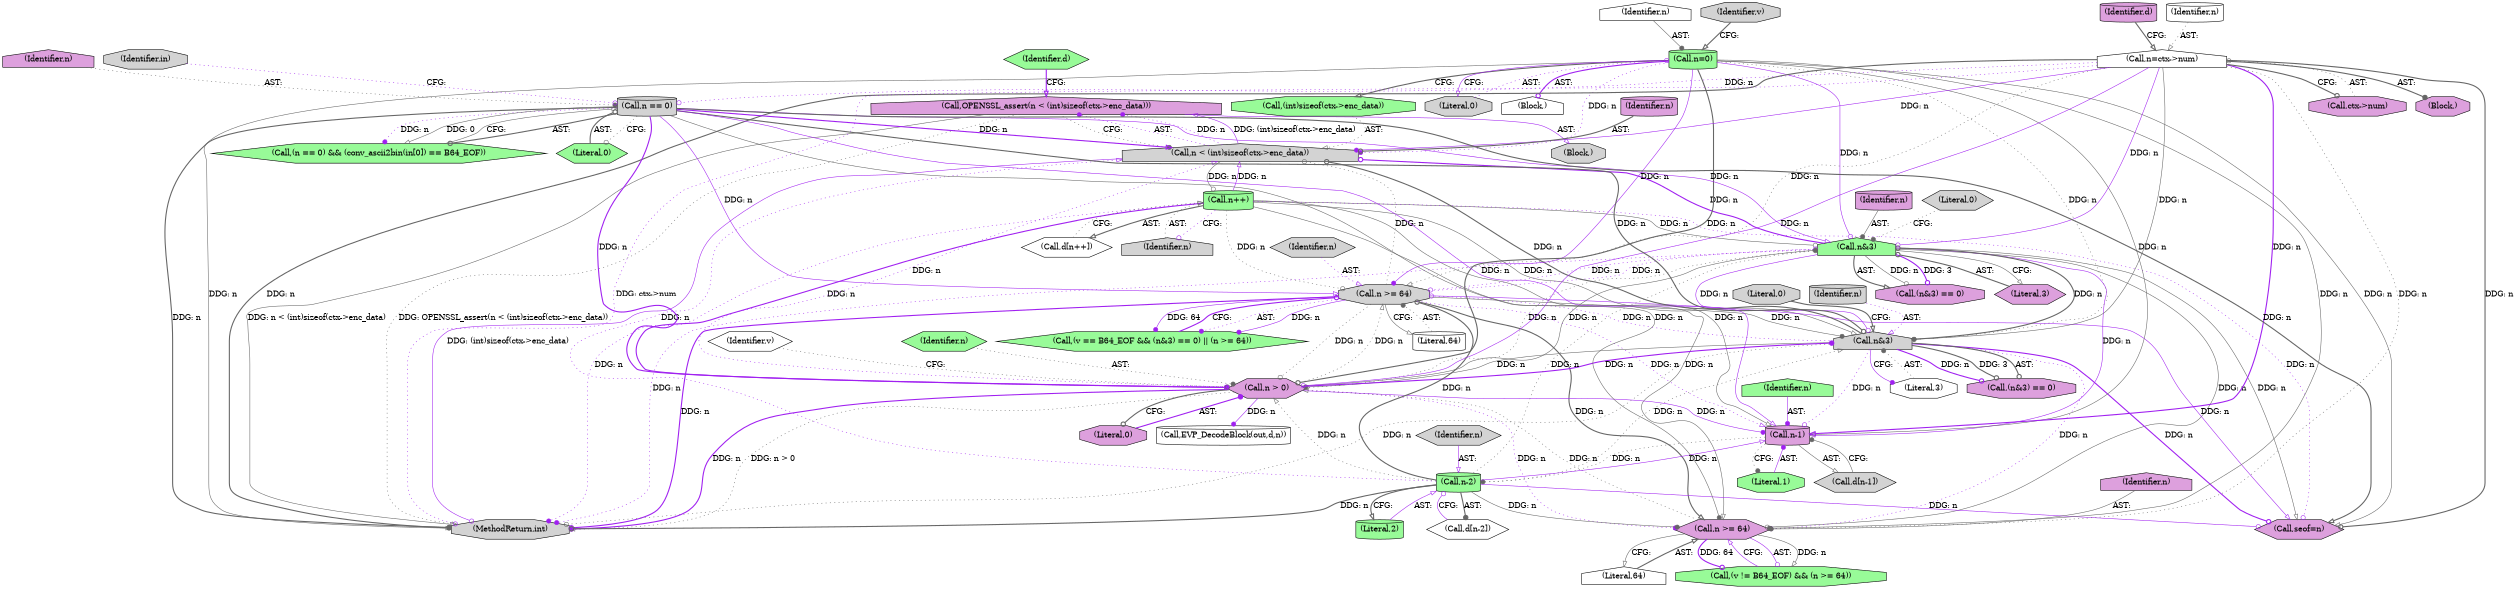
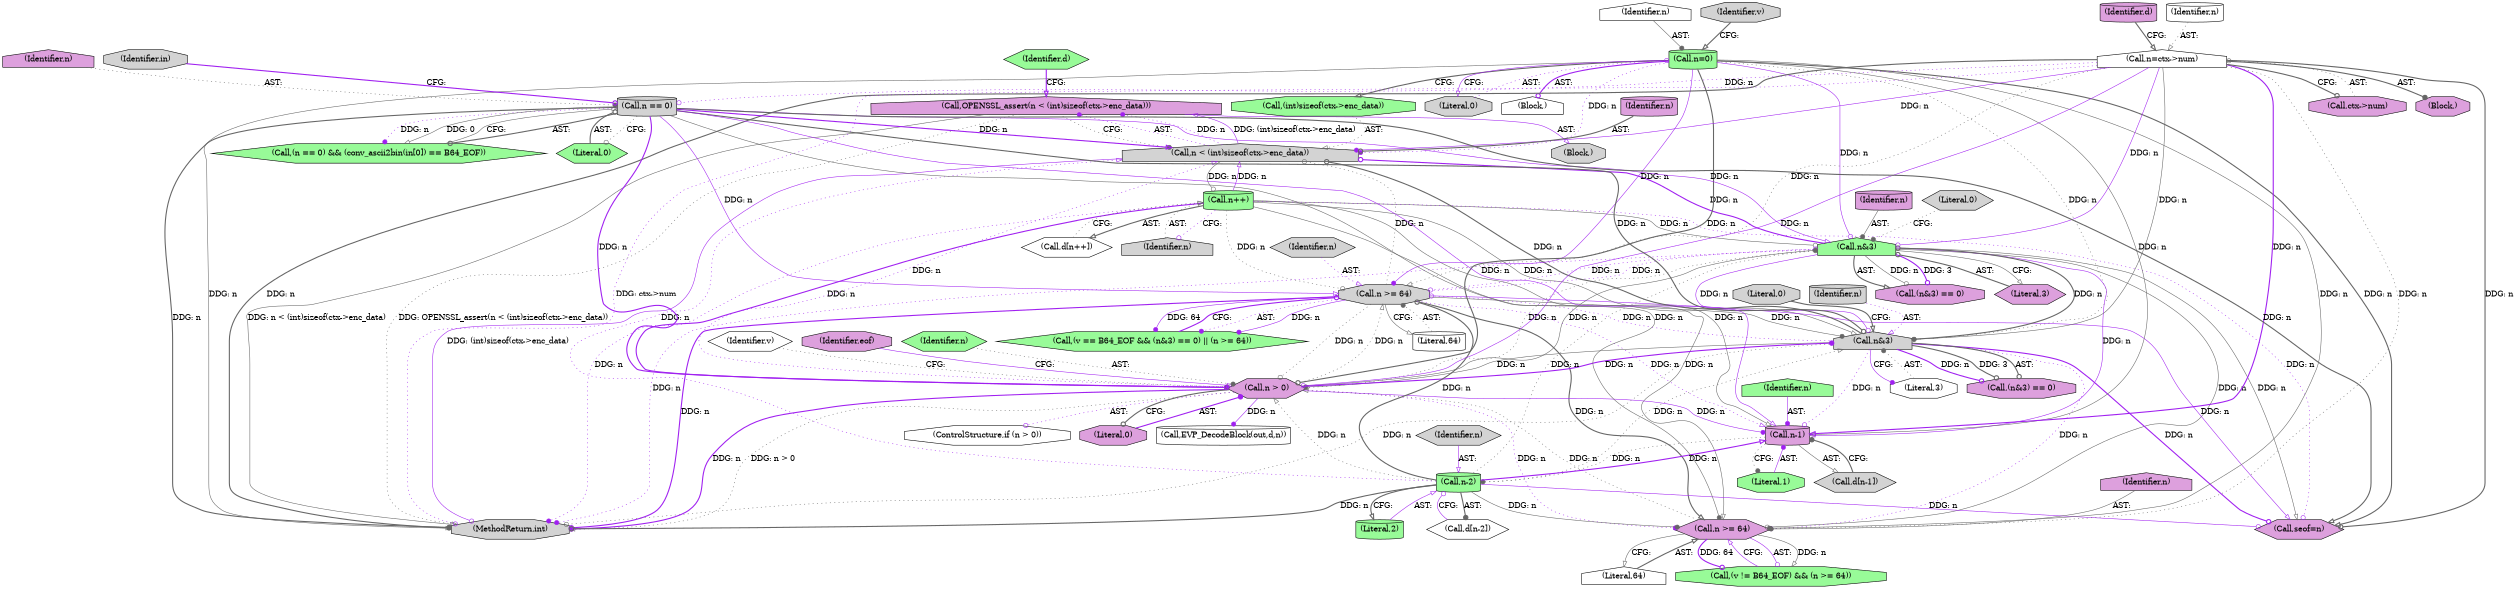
  digraph {
    node [fillcolor=plum shape=octagon style=filled]
    edge [arrowhead=onormal color=gray40 style=solid]
    n1 [label="(Call,OPENSSL_assert(n < (int)sizeof(ctx->enc_data)))" shape=house]
    n2 [fillcolor=lightgrey label="(Call,n < (int)sizeof(ctx->enc_data))" shape=house]
    n3 [fillcolor=lightgrey label="(MethodReturn,int)"]
    n4 [fillcolor=lightgrey label="(Block,)"]
    n5 [fillcolor=palegreen label="(Call,n++)" shape=cylinder]
    n6 [fillcolor=palegreen label="(Call,n&3)" shape=house]
    n7 [fillcolor=lightgrey label="(Call,n >= 64)"]
    n8 [fillcolor=lightgrey label="(Call,n&3)" shape=house]
    n9 [label="(Call,n > 0)" shape=hexagon]
    n10 [label="(Call,n >= 64)" shape=hexagon]
    n11 [label="(Call,n-1)" shape=cylinder]
    n12 [label="(Call,seof=n)" shape=hexagon]
    n13 [fillcolor=white label="(Call,d[n++])" shape=hexagon]
    n14 [fillcolor=lightgrey label="(Identifier,n)" shape=house]
    n15 [fillcolor=palegreen label="(Call,(int)sizeof(ctx->enc_data))"]
    n16 [label="(Call,(n&3) == 0)"]
    n17 [label="(Literal,3)" shape=hexagon]
    n18 [fillcolor=palegreen label="(Call,(v == B64_EOF && (n&3) == 0) || (n >= 64))" shape=hexagon]
    n19 [fillcolor=white label="(Literal,64)" shape=cylinder]
    n20 [label="(Call,(n&3) == 0)"]
    n21 [fillcolor=white label="(Literal,3)"]
+   n22 [fillcolor=white label="(ControlStructure,if (n > 0))"]
    n23 [label="(Literal,0)"]
    n24 [fillcolor=white label="(Call,EVP_DecodeBlock(out,d,n))" shape=cylinder]
    n25 [fillcolor=white label="(Literal,64)" shape=house]
    n26 [fillcolor=palegreen label="(Call,(v != B64_EOF) && (n >= 64))"]
    n27 [fillcolor=palegreen label="(Call,n-2)" shape=cylinder]
    n28 [fillcolor=palegreen label="(Literal,1)"]
    n29 [fillcolor=lightgrey label="(Call,d[n-1])" shape=hexagon]
    n30 [fillcolor=white label="(Call,d[n-2])" shape=hexagon]
    n31 [fillcolor=palegreen label="(Literal,2)" shape=cylinder]
    n32 [fillcolor=palegreen label="(Call,n=0)" shape=cylinder]
    n33 [fillcolor=lightgrey label="(Literal,0)"]
    n34 [fillcolor=white label="(Block,)" shape=house]
    n35 [fillcolor=white label="(Call,n=ctx->num)" shape=house]
    n36 [fillcolor=lightgrey label="(Call,n == 0)" shape=cylinder]
    n37 [label="(Call,ctx->num)"]
    n38 [label="(Block,)"]
    n39 [fillcolor=palegreen label="(Call,(n == 0) && (conv_ascii2bin(in[0]) == B64_EOF))" shape=hexagon]
    n40 [fillcolor=palegreen label="(Literal,0)" shape=hexagon]
    n41 [fillcolor=white label="(Identifier,n)" shape=house]
    n42 [fillcolor=lightgrey label="(Literal,0)"]
    n43 [fillcolor=white label="(Identifier,v)" shape=hexagon]
    n44 [label="(Identifier,n)" shape=house]
    n45 [fillcolor=lightgrey label="(Identifier,n)" shape=cylinder]
    n46 [label="(Identifier,n)" shape=house]
    n47 [label="(Identifier,d)" shape=cylinder]
+   n48 [label="(Identifier,eof)"]
    n49 [fillcolor=palegreen label="(Identifier,n)" shape=house]
    n50 [fillcolor=palegreen label="(Identifier,n)" shape=hexagon]
    n51 [label="(Identifier,n)" shape=cylinder]
    n52 [fillcolor=lightgrey label="(Identifier,in)"]
    n53 [label="(Identifier,n)" shape=cylinder]
    n54 [fillcolor=palegreen label="(Identifier,d)" shape=hexagon]
    n55 [fillcolor=lightgrey label="(Identifier,v)"]
    n56 [fillcolor=lightgrey label="(Literal,0)" shape=hexagon]
    n57 [fillcolor=lightgrey label="(Identifier,n)" shape=hexagon]
    n58 [fillcolor=lightgrey label="(Identifier,n)" shape=hexagon]
    n59 [fillcolor=white label="(Identifier,n)" shape=cylinder]
    n1 -> n2 [arrowhead=dot label="CFG: " style=dotted]
    n1 -> n3 [label="DDG: n < (int)sizeof(ctx->enc_data)"]
    n1 -> n3 [label="DDG: OPENSSL_assert(n < (int)sizeof(ctx->enc_data))" style=dotted]
    n1 -> n4 [color=purple label="AST: "]
    n2 -> n1 [arrowhead=dot color=purple label="AST: " style=dotted]
    n2 -> n1 [arrowhead=dot color=purple label="DDG: n" style=dotted]
    n2 -> n1 [color=purple label="DDG: (int)sizeof(ctx->enc_data)"]
    n2 -> n3 [arrowhead=odot color=purple label="DDG: (int)sizeof(ctx->enc_data)"]
    n2 -> n5 [arrowhead=odot label="DDG: n"]
    n5 -> n2 [color=purple label="DDG: n"]
    n5 -> n3 [arrowhead=dot color=purple label="DDG: n" style=dotted]
    n5 -> n6 [arrowhead=odot label="DDG: n"]
    n5 -> n7 [arrowhead=odot label="DDG: n" style=dotted]
    n5 -> n8 [label="DDG: n"]
    n5 -> n9 [arrowhead=dot color=purple label="DDG: n" style=bold]
    n5 -> n10 [label="DDG: n"]
    n5 -> n11 [label="DDG: n"]
    n5 -> n12 [arrowhead=odot color=purple label="DDG: n" style=dotted]
    n5 -> n13 [label="AST: " style=bold]
    n5 -> n14 [arrowhead=odot color=purple label="CFG: " style=dotted]
    n6 -> n2 [arrowhead=odot color=purple label="DDG: n" style=bold]
    n6 -> n3 [arrowhead=dot color=purple label="DDG: n" style=dotted]
    n6 -> n7 [arrowhead=odot color=purple label="DDG: n" style=dotted]
    n6 -> n8 [arrowhead=odot color=purple label="DDG: n"]
    n6 -> n9 [arrowhead=odot label="DDG: n" style=dotted]
    n6 -> n10 [arrowhead=odot label="DDG: n"]
    n6 -> n11 [color=purple label="DDG: n"]
    n6 -> n12 [label="DDG: n"]
    n6 -> n16 [label="AST: " style=bold]
    n6 -> n16 [arrowhead=odot label="DDG: n"]
    n6 -> n16 [arrowhead=odot color=purple label="DDG: 3" style=bold]
    n6 -> n17 [label="CFG: "]
    n7 -> n2 [arrowhead=odot label="DDG: n" style=dotted]
    n7 -> n3 [arrowhead=odot color=purple label="DDG: n" style=bold]
    n7 -> n6 [arrowhead=odot color=purple label="DDG: n" style=dotted]
    n7 -> n8 [arrowhead=dot label="DDG: n"]
    n7 -> n9 [arrowhead=odot label="DDG: n" style=dotted]
    n7 -> n10 [label="DDG: n" style=bold]
    n7 -> n11 [color=purple label="DDG: n" style=dotted]
    n7 -> n12 [color=purple label="DDG: n"]
    n7 -> n18 [arrowhead=dot color=purple label="AST: " style=dotted]
    n7 -> n18 [arrowhead=dot color=purple label="DDG: n"]
    n7 -> n18 [arrowhead=dot color=purple label="DDG: 64"]
    n7 -> n19 [label="CFG: "]
    n8 -> n2 [arrowhead=odot label="DDG: n" style=bold]
    n8 -> n3 [arrowhead=odot label="DDG: n" style=dotted]
    n8 -> n6 [arrowhead=odot label="DDG: n" style=bold]
    n8 -> n7 [arrowhead=odot color=purple label="DDG: n" style=dotted]
    n8 -> n9 [arrowhead=dot label="DDG: n"]
    n8 -> n10 [arrowhead=dot color=purple label="DDG: n" style=dotted]
    n8 -> n11 [arrowhead=odot color=purple label="DDG: n" style=dotted]
    n8 -> n12 [arrowhead=odot color=purple label="DDG: n" style=bold]
    n8 -> n20 [arrowhead=odot label="AST: " style=bold]
    n8 -> n20 [arrowhead=odot color=purple label="DDG: n" style=bold]
    n8 -> n20 [arrowhead=odot label="DDG: 3" style=bold]
    n8 -> n21 [arrowhead=dot color=purple label="CFG: "]
    n9 -> n2 [color=purple label="DDG: n" style=dotted]
    n9 -> n3 [label="DDG: n > 0" style=dotted]
    n9 -> n3 [arrowhead=dot color=purple label="DDG: n" style=bold]
    n9 -> n6 [arrowhead=dot label="DDG: n"]
    n9 -> n7 [label="DDG: n" style=dotted]
    n9 -> n8 [arrowhead=dot color=purple label="DDG: n" style=bold]
    n9 -> n10 [arrowhead=dot color=purple label="DDG: n" style=dotted]
    n9 -> n11 [arrowhead=dot color=purple label="DDG: n"]
+   n9 -> n22 [arrowhead=odot color=purple label="AST: " style=dotted]
    n9 -> n23 [arrowhead=odot label="CFG: " style=bold]
    n9 -> n24 [arrowhead=dot color=purple label="DDG: n"]
    n10 -> n9 [label="DDG: n" style=dotted]
    n10 -> n25 [label="CFG: "]
    n10 -> n26 [arrowhead=odot color=purple label="AST: "]
    n10 -> n26 [label="DDG: n"]
    n10 -> n26 [arrowhead=odot color=purple label="DDG: 64" style=bold]
    n11 -> n27 [arrowhead=dot label="DDG: n" style=dotted]
    n11 -> n28 [arrowhead=dot label="CFG: " style=dotted]
    n11 -> n29 [label="AST: "]
    n13 -> n5 [label="CFG: " style=dotted]
    n14 -> n5 [label="AST: " style=dotted]
    n15 -> n2 [label="AST: " style=dotted]
    n17 -> n6 [arrowhead=odot label="AST: " style=bold]
    n18 -> n7 [arrowhead=odot color=purple label="CFG: " style=bold]
    n19 -> n7 [arrowhead=dot label="AST: " style=dotted]
    n21 -> n8 [arrowhead=dot label="AST: " style=dotted]
    n23 -> n9 [arrowhead=dot color=purple label="AST: " style=bold]
    n25 -> n10 [label="AST: " style=bold]
    n26 -> n10 [color=purple label="CFG: "]
    n27 -> n2 [color=purple label="DDG: n" style=dotted]
    n27 -> n3 [arrowhead=odot label="DDG: n" style=bold]
    n27 -> n6 [arrowhead=odot label="DDG: n" style=dotted]
    n27 -> n7 [arrowhead=odot label="DDG: n" style=bold]
    n27 -> n8 [label="DDG: n" style=dotted]
    n27 -> n9 [label="DDG: n" style=dotted]
    n27 -> n10 [arrowhead=dot label="DDG: n"]
-   n27 -> n11 [color=purple label="DDG: n"]
+   n27 -> n11 [color=purple label="DDG: n" style=bold]
    n27 -> n12 [arrowhead=odot color=purple label="DDG: n"]
    n27 -> n30 [arrowhead=dot label="AST: " style=bold]
    n27 -> n31 [label="CFG: " style=bold]
    n28 -> n11 [arrowhead=dot color=purple label="AST: "]
-   n29 -> n11 [arrowhead=dot label="CFG: "]
+   n29 -> n11 [arrowhead=dot label="CFG: " style=bold]
    n30 -> n27 [arrowhead=odot color=purple label="CFG: "]
    n31 -> n27 [color=purple label="AST: "]
    n32 -> n2 [arrowhead=dot color=purple label="DDG: n" style=dotted]
    n32 -> n3 [label="DDG: n"]
    n32 -> n6 [arrowhead=odot color=purple label="DDG: n"]
    n32 -> n7 [arrowhead=dot color=purple label="DDG: n"]
    n32 -> n8 [arrowhead=odot label="DDG: n" style=dotted]
    n32 -> n9 [arrowhead=odot label="DDG: n" style=bold]
    n32 -> n10 [arrowhead=dot label="DDG: n"]
    n32 -> n11 [label="DDG: n"]
-   n32 -> n12 [label="DDG: n"]
+   n32 -> n12 [label="DDG: n" style=bold]
    n32 -> n15 [label="CFG: " style=bold]
    n32 -> n33 [color=purple label="CFG: "]
    n32 -> n34 [arrowhead=odot color=purple label="AST: " style=bold]
    n33 -> n32 [arrowhead=odot color=purple label="AST: " style=dotted]
    n35 -> n2 [arrowhead=dot color=purple label="DDG: n"]
    n35 -> n3 [arrowhead=dot label="DDG: n" style=bold]
    n35 -> n3 [arrowhead=odot color=purple label="DDG: ctx->num" style=dotted]
    n35 -> n6 [arrowhead=odot color=purple label="DDG: n"]
    n35 -> n7 [label="DDG: n" style=dotted]
    n35 -> n8 [arrowhead=dot label="DDG: n"]
    n35 -> n9 [arrowhead=odot color=purple label="DDG: n"]
    n35 -> n10 [arrowhead=dot label="DDG: n" style=dotted]
    n35 -> n11 [color=purple label="DDG: n" style=bold]
    n35 -> n12 [arrowhead=odot label="DDG: n" style=bold]
    n35 -> n36 [arrowhead=odot color=purple label="DDG: n" style=dotted]
    n35 -> n37 [arrowhead=odot label="CFG: " style=bold]
    n35 -> n38 [arrowhead=dot label="AST: " style=bold]
    n36 -> n2 [color=purple label="DDG: n" style=bold]
    n36 -> n3 [arrowhead=odot label="DDG: n" style=bold]
    n36 -> n6 [color=purple label="DDG: n"]
    n36 -> n7 [color=purple label="DDG: n"]
    n36 -> n8 [arrowhead=odot label="DDG: n" style=bold]
    n36 -> n9 [arrowhead=dot color=purple label="DDG: n" style=bold]
    n36 -> n10 [arrowhead=dot label="DDG: n"]
    n36 -> n11 [color=purple label="DDG: n"]
    n36 -> n12 [label="DDG: n" style=bold]
    n36 -> n39 [arrowhead=odot label="AST: " style=bold]
    n36 -> n39 [arrowhead=dot color=purple label="DDG: n" style=dotted]
    n36 -> n39 [label="DDG: 0"]
    n36 -> n40 [arrowhead=odot label="CFG: " style=dotted]
    n37 -> n35 [arrowhead=odot label="AST: " style=dotted]
    n39 -> n36 [label="CFG: "]
    n40 -> n36 [arrowhead=odot label="AST: " style=bold]
    n41 -> n32 [arrowhead=dot label="AST: "]
    n42 -> n8 [label="CFG: " style=bold]
    n43 -> n9 [arrowhead=odot label="CFG: " style=dotted]
    n44 -> n10 [arrowhead=dot label="AST: "]
    n45 -> n8 [color=purple label="AST: " style=dotted]
    n46 -> n36 [arrowhead=dot label="AST: " style=dotted]
    n47 -> n35 [label="CFG: " style=bold]
+   n48 -> n9 [color=purple label="CFG: "]
    n49 -> n11 [arrowhead=dot color=purple label="AST: "]
    n50 -> n9 [arrowhead=dot label="AST: " style=dotted]
    n51 -> n2 [arrowhead=odot label="AST: " style=bold]
-   n52 -> n36 [arrowhead=odot color=purple label="CFG: " style=dotted]
+   n52 -> n36 [arrowhead=odot color=purple label="CFG: " style=bold]
    n53 -> n6 [arrowhead=dot label="AST: "]
    n54 -> n1 [color=purple label="CFG: " style=bold]
    n55 -> n32 [label="CFG: " style=bold]
    n56 -> n6 [arrowhead=dot label="CFG: " style=dotted]
    n57 -> n7 [color=purple label="AST: " style=dotted]
    n58 -> n27 [color=purple label="AST: "]
    n59 -> n35 [label="AST: " style=dotted]
  }
